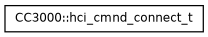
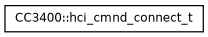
  digraph {
    rankdir=TB
-   n1 [color=black fillcolor=white fontname=Helvetica fontsize=10 height=0.2 label="CC3000::hci_cmnd_connect_t" shape=record style=filled width=0.4]
+   n1 [color=black fillcolor=white fontname=Helvetica fontsize=10 height=0.2 label="CC3400::hci_cmnd_connect_t" shape=record style=filled width=0.4]
  }
